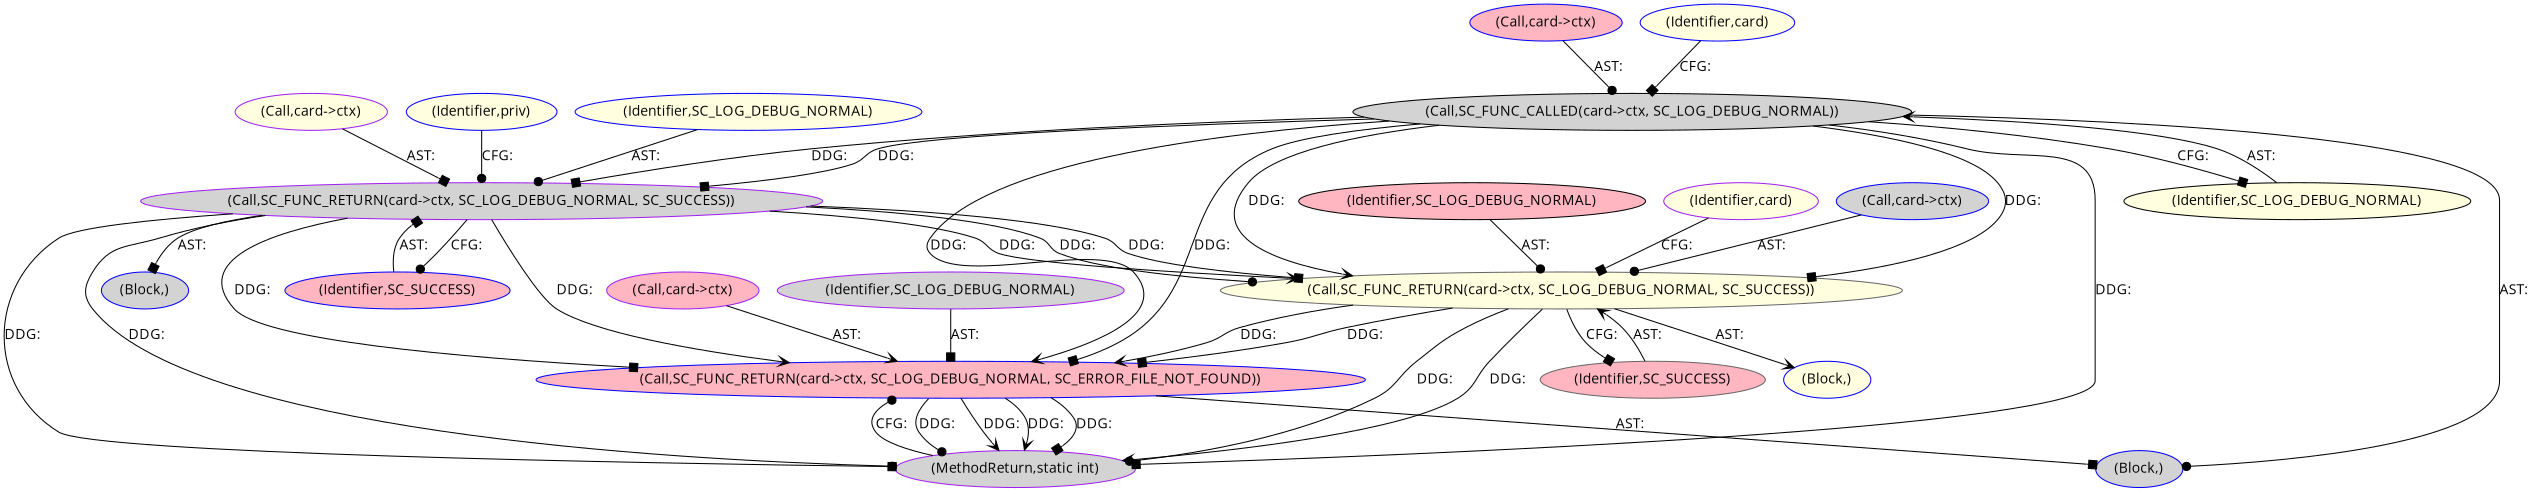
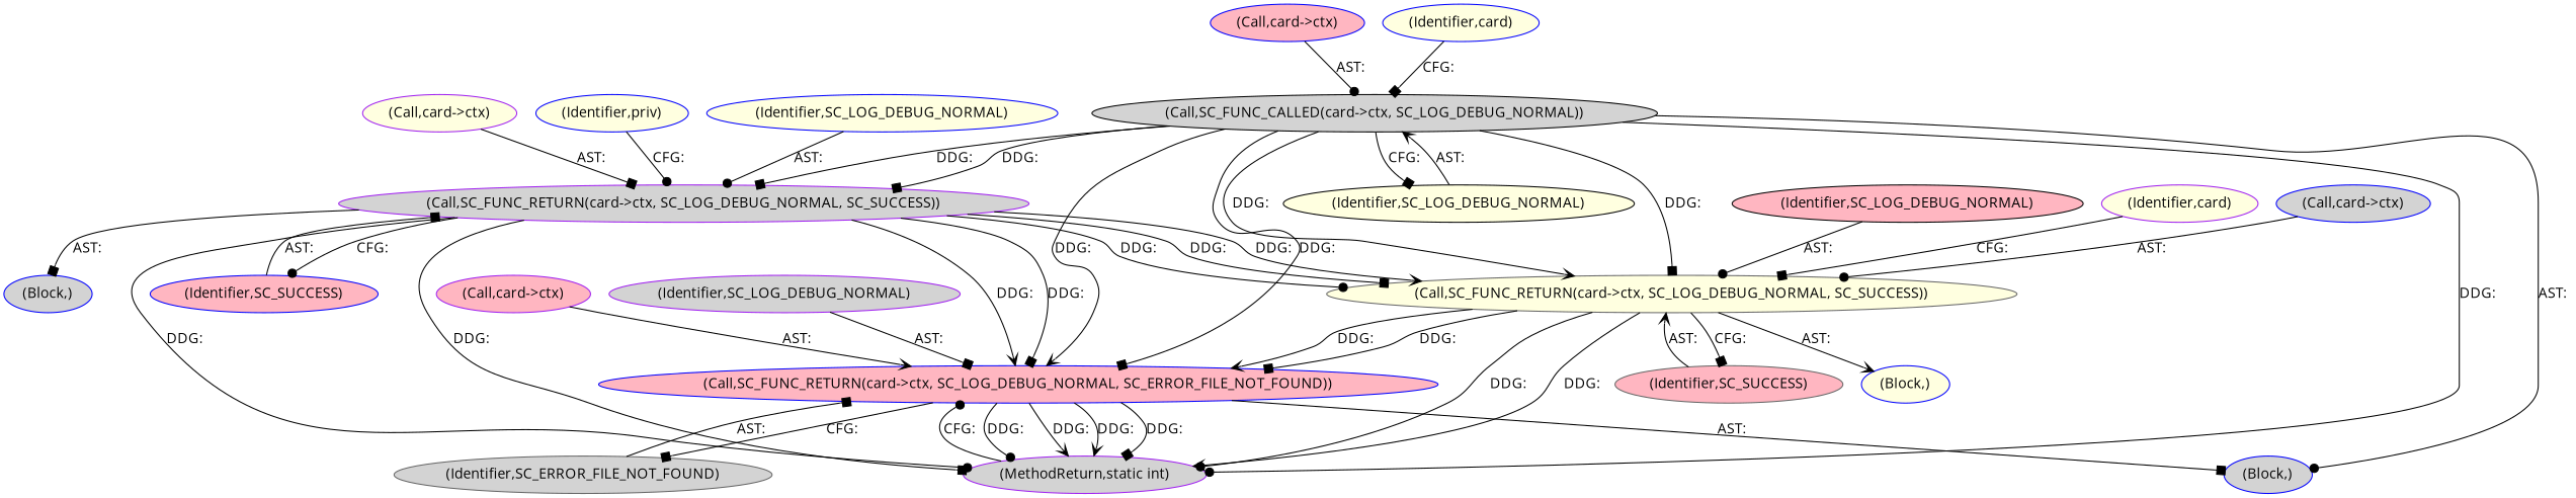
  digraph {
    fontname="Open Sans"
    node [color=blue fillcolor=lightgrey fontname="Open Sans" style=filled]
    edge [arrowhead=box fontname="Open Sans"]
    n1 [color=purple label="(Call,SC_FUNC_RETURN(card->ctx, SC_LOG_DEBUG_NORMAL, SC_SUCCESS))"]
    n2 [color=gray40 fillcolor=lightyellow label="(Call,SC_FUNC_RETURN(card->ctx, SC_LOG_DEBUG_NORMAL, SC_SUCCESS))"]
    n3 [fillcolor=lightpink label="(Call,SC_FUNC_RETURN(card->ctx, SC_LOG_DEBUG_NORMAL, SC_ERROR_FILE_NOT_FOUND))"]
    n4 [color=purple label="(MethodReturn,static int)"]
    n5 [label="(Block,)"]
    n6 [fillcolor=lightpink label="(Identifier,SC_SUCCESS)"]
    n7 [color=gray40 fillcolor=lightpink label="(Identifier,SC_SUCCESS)"]
    n8 [fillcolor=lightyellow label="(Block,)"]
    n9 [label="(Block,)"]
+   n10 [color=gray40 label="(Identifier,SC_ERROR_FILE_NOT_FOUND)"]
    n11 [color=black label="(Call,SC_FUNC_CALLED(card->ctx, SC_LOG_DEBUG_NORMAL))"]
    n12 [color=black fillcolor=lightyellow label="(Identifier,SC_LOG_DEBUG_NORMAL)"]
    n13 [color=purple fillcolor=lightyellow label="(Call,card->ctx)"]
    n14 [fillcolor=lightyellow label="(Identifier,priv)"]
    n15 [fillcolor=lightpink label="(Call,card->ctx)"]
    n16 [fillcolor=lightyellow label="(Identifier,card)"]
    n17 [color=black fillcolor=lightpink label="(Identifier,SC_LOG_DEBUG_NORMAL)"]
    n18 [fillcolor=lightyellow label="(Identifier,SC_LOG_DEBUG_NORMAL)"]
    n19 [color=purple fillcolor=lightpink label="(Call,card->ctx)"]
    n20 [color=purple fillcolor=lightyellow label="(Identifier,card)"]
    n21 [label="(Call,card->ctx)"]
    n22 [color=purple label="(Identifier,SC_LOG_DEBUG_NORMAL)"]
    n1 -> n2 [label="DDG: "]
    n1 -> n2 [arrowhead=vee label="DDG: "]
    n1 -> n2 [arrowhead=dot label="DDG: "]
    n1 -> n3 [label="DDG: "]
    n1 -> n3 [arrowhead=vee label="DDG: "]
    n1 -> n4 [label="DDG: "]
    n1 -> n4 [arrowhead=dot label="DDG: "]
    n1 -> n5 [label="AST: "]
    n1 -> n6 [arrowhead=dot label="CFG: "]
    n2 -> n3 [label="DDG: "]
    n2 -> n3 [arrowhead=vee label="DDG: "]
    n2 -> n4 [arrowhead=dot label="DDG: "]
    n2 -> n4 [arrowhead=vee label="DDG: "]
    n2 -> n7 [label="CFG: "]
    n2 -> n8 [arrowhead=vee label="AST: "]
    n3 -> n4 [arrowhead=dot label="DDG: "]
    n3 -> n4 [arrowhead=vee label="DDG: "]
    n3 -> n4 [arrowhead=vee label="DDG: "]
    n3 -> n4 [label="DDG: "]
    n3 -> n9 [label="AST: "]
+   n3 -> n10 [label="CFG: "]
    n4 -> n3 [arrowhead=dot label="CFG: "]
    n6 -> n1 [label="AST: "]
    n7 -> n2 [arrowhead=vee label="AST: "]
+   n10 -> n3 [label="AST: "]
    n11 -> n1 [label="DDG: "]
    n11 -> n1 [label="DDG: "]
    n11 -> n2 [label="DDG: "]
    n11 -> n2 [arrowhead=vee label="DDG: "]
    n11 -> n3 [arrowhead=vee label="DDG: "]
    n11 -> n3 [label="DDG: "]
-   n11 -> n4 [label="DDG: "]
+   n11 -> n4 [arrowhead=dot label="DDG: "]
    n11 -> n9 [arrowhead=dot label="AST: "]
    n11 -> n12 [label="CFG: "]
    n12 -> n11 [arrowhead=vee label="AST: "]
    n13 -> n1 [label="AST: "]
    n14 -> n1 [arrowhead=dot label="CFG: "]
    n15 -> n11 [arrowhead=dot label="AST: "]
    n16 -> n11 [label="CFG: "]
    n17 -> n2 [arrowhead=dot label="AST: "]
    n18 -> n1 [arrowhead=dot label="AST: "]
    n19 -> n3 [arrowhead=vee label="AST: "]
    n20 -> n2 [label="CFG: "]
    n21 -> n2 [arrowhead=dot label="AST: "]
    n22 -> n3 [label="AST: "]
  }
